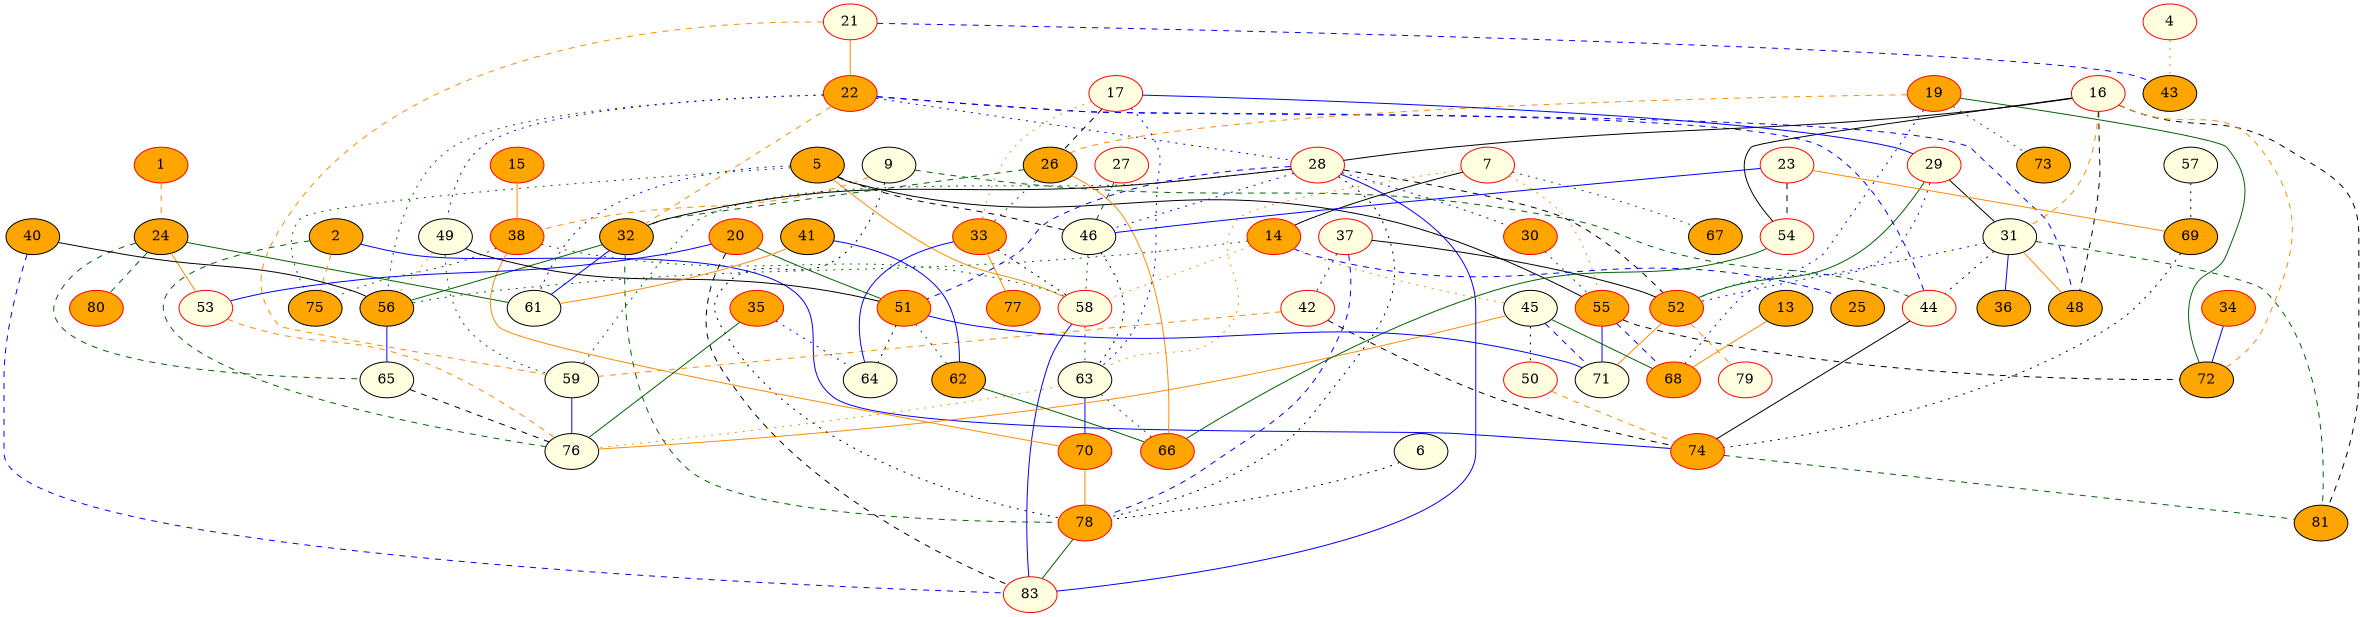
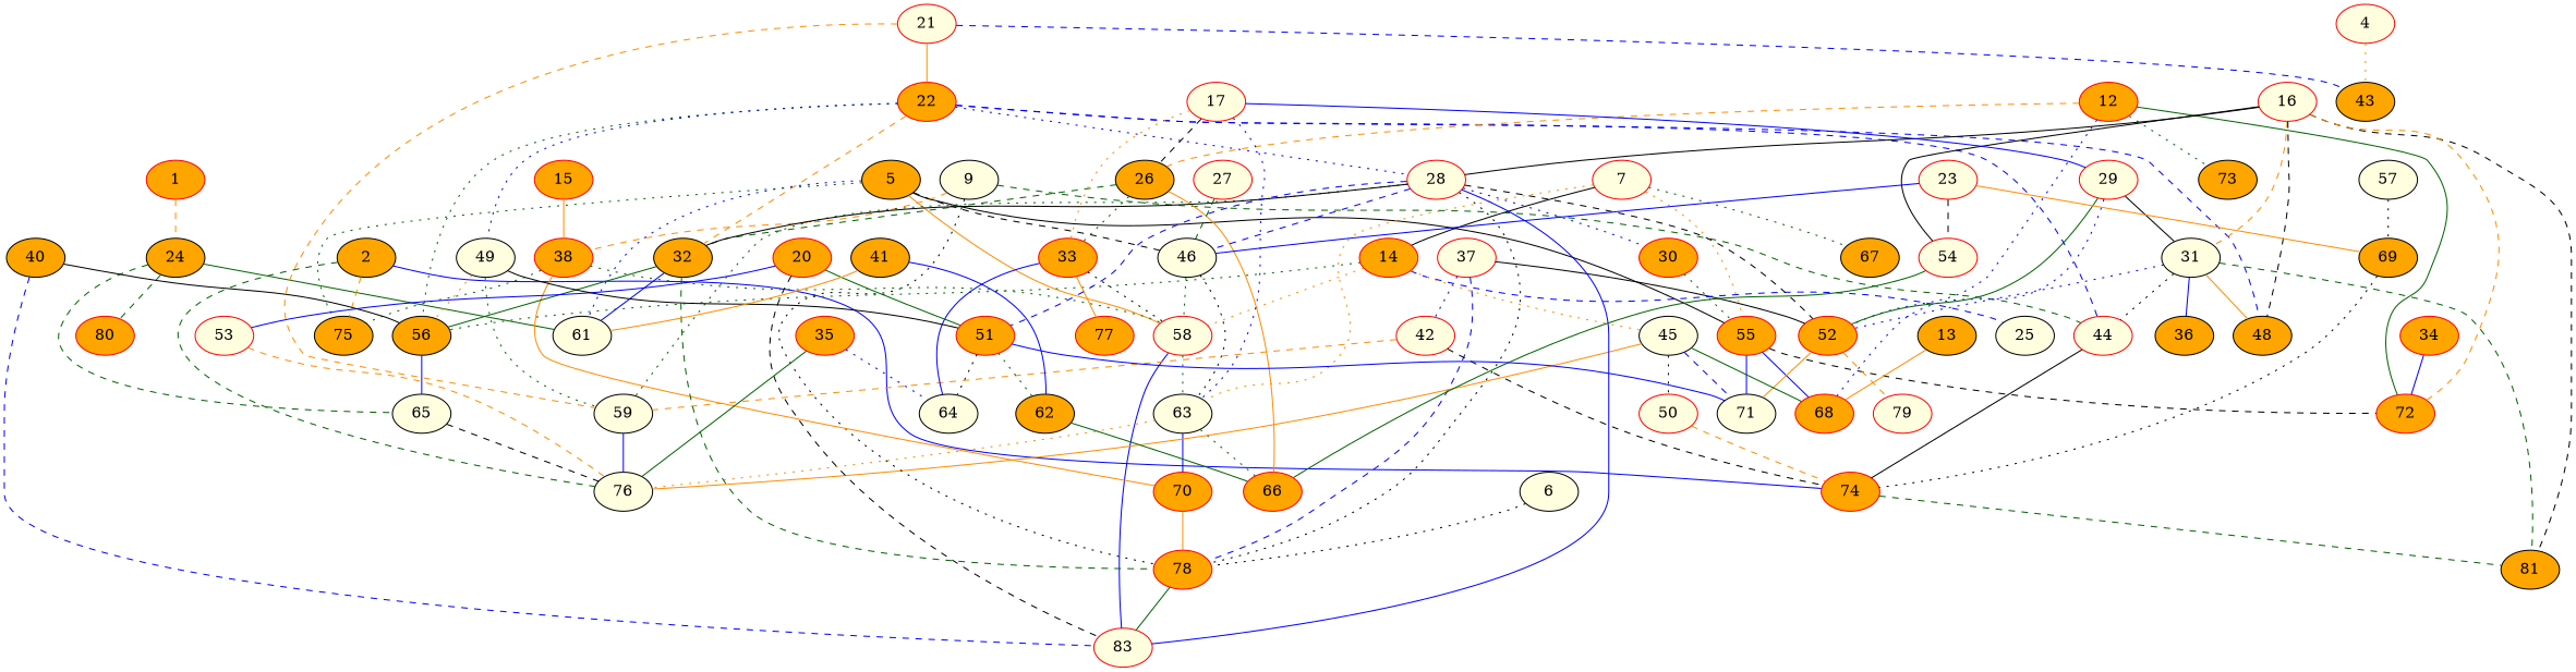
  graph {
    node [color=red fillcolor=orange style=filled]
    edge [color=blue style=solid weight=1.0]
    24 [color=black]
    1
    61 [color=black fillcolor=lightyellow]
    53 [fillcolor=lightyellow]
    65 [color=black fillcolor=lightyellow]
    80
    2 [color=black]
    74
    75 [color=black]
    76 [color=black fillcolor=lightyellow]
    81 [color=black]
    4 [fillcolor=lightyellow]
    43 [color=black]
    5 [color=black]
    46 [color=black fillcolor=lightyellow]
    55
    58 [fillcolor=lightyellow]
    63 [color=black fillcolor=lightyellow]
-   72 [color=black]
+   72
    68
    71 [color=black fillcolor=lightyellow]
    83 [fillcolor=lightyellow]
    6 [color=black fillcolor=lightyellow]
    78
    37 [fillcolor=lightyellow]
    52
    42 [fillcolor=lightyellow]
    7 [fillcolor=lightyellow]
    14
    67 [color=black]
    56 [color=black]
-   25 [color=black]
+   25 [color=black fillcolor=lightyellow]
    45 [color=black fillcolor=lightyellow]
    66
    70
    9 [color=black fillcolor=lightyellow]
    38
    44 [fillcolor=lightyellow]
    21 [fillcolor=lightyellow]
    22
    59 [color=black fillcolor=lightyellow]
    79 [fillcolor=lightyellow]
    26 [color=black]
-   12 [label=19]
+   12
    73 [color=black]
    33
    32 [color=black]
    13 [color=black]
    50 [fillcolor=lightyellow]
    15
    16 [fillcolor=lightyellow]
    28 [fillcolor=lightyellow]
    31 [color=black fillcolor=lightyellow]
    48 [color=black]
    54 [fillcolor=lightyellow]
    51
    30
    36 [color=black]
    17 [fillcolor=lightyellow]
    29 [fillcolor=lightyellow]
    64 [color=black fillcolor=lightyellow]
    77
    20
    62 [color=black]
    49 [color=black fillcolor=lightyellow]
    23 [fillcolor=lightyellow]
    69 [color=black]
    27 [fillcolor=lightyellow]
    34
    35
    40 [color=black]
    41 [color=black]
    57 [color=black fillcolor=lightyellow]
    24 -- 61 [color=darkgreen]
-   24 -- 53 [color=darkorange]
    24 -- 65 [color=darkgreen style=dashed]
    24 -- 80 [color=darkgreen style=dashed]
    1 -- 24 [color=darkorange style=dashed]
    53 -- 76 [color=darkorange style=dashed]
    65 -- 76 [color=black style=dashed]
    2 -- 74
    2 -- 75 [color=darkorange style=dashed]
    2 -- 76 [color=darkgreen style=dashed]
    74 -- 81 [color=darkgreen style=dashed]
    4 -- 43 [color=darkorange style=dotted]
    5 -- 61 [style=dotted]
    5 -- 75 [color=darkgreen style=dotted]
    5 -- 46 [color=black style=dashed]
    5 -- 55 [color=black]
    5 -- 58 [color=darkorange]
    46 -- 58 [color=darkgreen style=dotted]
    46 -- 63 [color=black style=dotted]
    55 -- 72 [color=black style=dashed]
-   55 -- 68 [style=dashed]
+   55 -- 68
    55 -- 71
    58 -- 63 [color=darkgreen style=dotted]
    58 -- 83
    63 -- 76 [color=darkorange style=dotted]
    63 -- 66 [color=darkgreen style=dotted]
    63 -- 70
    6 -- 78 [color=black style=dotted]
    78 -- 83 [color=darkgreen]
    37 -- 78 [style=dashed]
    37 -- 52 [color=black]
    37 -- 42 [style=dotted]
    52 -- 71 [color=darkorange]
    52 -- 79 [color=darkorange style=dashed]
    42 -- 74 [color=black style=dashed]
    42 -- 59 [color=darkorange style=dashed]
    7 -- 55 [color=darkorange style=dotted]
    7 -- 63 [color=darkorange style=dotted]
    7 -- 14 [color=black]
    7 -- 67 [color=darkgreen style=dotted]
    14 -- 58 [color=darkorange style=dotted]
    14 -- 56 [color=darkgreen style=dotted]
    14 -- 25 [style=dashed]
    14 -- 45 [color=darkorange style=dotted]
    56 -- 65
    45 -- 76 [color=darkorange weight=2.0]
    45 -- 68 [color=darkgreen]
    45 -- 71 [style=dashed]
    45 -- 50 [color=black style=dotted]
    70 -- 78 [color=darkorange weight=2.0]
    9 -- 78 [color=black style=dotted]
    9 -- 38 [color=darkorange style=dashed]
    9 -- 44 [color=darkgreen style=dashed]
    38 -- 75 [color=darkgreen style=dotted]
    38 -- 58 [color=darkgreen style=dotted]
    38 -- 70 [color=darkorange]
    44 -- 74 [color=black]
    21 -- 43 [style=dashed]
    21 -- 22 [color=darkorange]
    21 -- 59 [color=darkorange style=dashed]
    22 -- 56 [color=darkgreen style=dotted]
    22 -- 44 [style=dashed]
    22 -- 32 [color=darkorange style=dashed]
    22 -- 28 [style=dotted]
    22 -- 48 [style=dashed]
    22 -- 49 [style=dotted]
    59 -- 76
    26 -- 66 [color=darkorange]
    26 -- 33 [color=darkgreen style=dotted]
    26 -- 32 [color=darkgreen style=dashed]
    12 -- 72 [color=darkgreen]
    12 -- 52 [style=dotted]
    12 -- 26 [color=darkorange style=dashed]
    12 -- 73 [color=darkgreen style=dotted]
    33 -- 58 [color=black style=dotted]
    33 -- 64
    33 -- 77 [color=darkorange]
    32 -- 61
    32 -- 78 [color=darkgreen style=dashed]
    32 -- 56 [color=darkgreen]
    13 -- 68 [color=darkorange]
    50 -- 74 [color=darkorange style=dashed]
    15 -- 38 [color=darkorange]
    16 -- 81 [color=black style=dashed]
    16 -- 72 [color=darkorange style=dashed]
    16 -- 28 [color=black]
    16 -- 31 [color=darkorange style=dashed]
    16 -- 48 [color=black style=dashed]
    16 -- 54 [color=black]
-   28 -- 46 [style=dotted]
+   28 -- 46 [style=dashed]
    28 -- 83
    28 -- 78 [color=black style=dotted]
    28 -- 52 [color=black style=dashed]
    28 -- 59 [color=darkgreen style=dotted]
    28 -- 32 [color=black]
    28 -- 51 [style=dashed]
    28 -- 30 [style=dotted]
    31 -- 81 [color=darkgreen style=dashed]
    31 -- 52 [style=dotted]
    31 -- 44 [color=black style=dotted]
    31 -- 48 [color=darkorange]
    31 -- 36
    54 -- 66 [color=darkgreen]
    51 -- 71
    51 -- 64 [color=black style=dotted]
    51 -- 62 [color=darkgreen style=dotted]
    30 -- 55 [color=darkgreen style=dotted]
    17 -- 63 [style=dotted]
    17 -- 26 [color=black style=dashed]
    17 -- 33 [color=darkorange style=dotted]
    17 -- 29
    29 -- 68 [style=dotted]
    29 -- 52 [color=darkgreen]
    29 -- 31 [color=black weight=2.0]
    20 -- 53
    20 -- 83 [color=black style=dashed]
    20 -- 51 [color=darkgreen]
    62 -- 66 [color=darkgreen]
    49 -- 56 [color=darkorange style=dotted]
    49 -- 59 [color=darkgreen style=dotted]
    49 -- 51 [color=black]
    23 -- 46
    23 -- 54 [color=black style=dashed]
    23 -- 69 [color=darkorange]
    69 -- 74 [color=black style=dotted]
    27 -- 46 [color=darkgreen style=dashed]
    34 -- 72
    35 -- 76 [color=darkgreen]
    35 -- 64 [style=dotted]
    40 -- 83 [style=dashed]
    40 -- 56 [color=black]
    41 -- 61 [color=darkorange]
    41 -- 62
    57 -- 69 [color=black style=dotted]
  }
